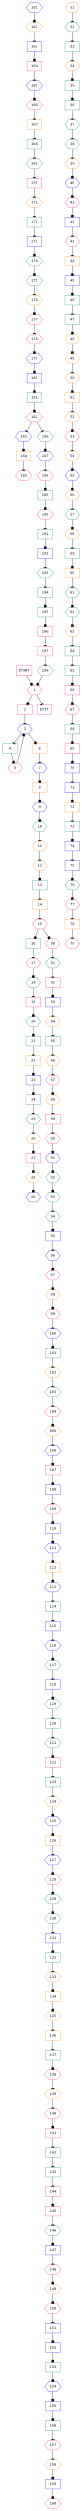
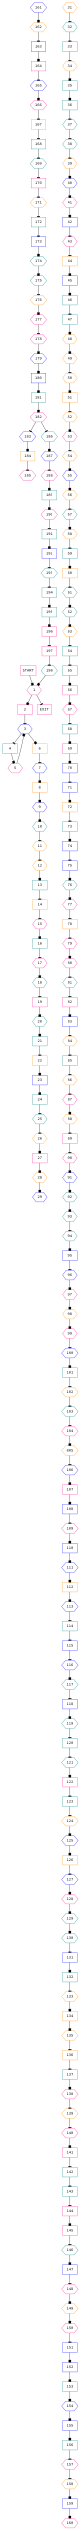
  digraph {
    fontname="Source Code Pro"
    node [color=teal fontname="Source Code Pro" shape=hexagon]
    edge [arrowhead=box fontname="Source Code Pro"]
    n1 [color=deeppink label=START shape=box]
    1 [color=deeppink]
    2 [color=deeppink shape=box]
    n4 [color=deeppink label=EXIT shape=box]
    3 [color=blue]
    4 [shape=box]
    6 [color=darkorange shape=box]
    5 [color=deeppink]
    7 [color=blue]
    8 [color=darkorange shape=box]
    9 [color=blue]
    10
    11 [color=darkorange]
    12 [color=darkorange]
    13 [shape=box]
    14 [color=darkorange shape=box]
    15 [color=deeppink]
    16 [shape=box]
    17 [color=deeppink]
    18
    19 [color=deeppink shape=box]
    20
    21 [shape=box]
    22 [color=darkorange shape=box]
    23 [color=blue shape=box]
    24 [shape=box]
    25
    26 [color=darkorange]
    27 [color=deeppink shape=box]
    28 [color=darkorange]
    29 [color=blue]
    31 [color=darkorange]
    32
    33 [shape=box]
    34 [color=darkorange]
    35 [shape=box]
    36 [shape=box]
    37
    38
    39 [color=darkorange]
    40 [color=blue]
    41 [color=deeppink]
    42 [color=blue shape=box]
    43 [color=deeppink]
    44 [color=darkorange shape=box]
    45 [color=blue shape=box]
    46 [shape=box]
    47 [shape=box]
    48 [color=darkorange]
    49 [color=darkorange]
    50 [color=darkorange]
    51 [color=darkorange shape=box]
    52 [color=darkorange]
    53 [color=deeppink]
    54 [color=darkorange]
    55 [color=blue]
    56 [color=darkorange]
    57
    58 [color=darkorange]
    59 [shape=box]
    60 [color=darkorange shape=box]
    61
    62
    63 [color=darkorange]
    64 [shape=box]
    65 [shape=box]
    66 [color=deeppink shape=box]
    67 [color=deeppink]
    68 [shape=box]
    69 [color=deeppink shape=box]
    70 [color=blue shape=box]
    71 [color=blue shape=box]
    72 [color=darkorange shape=box]
    73 [shape=box]
    74 [color=blue shape=box]
    75 [color=blue shape=box]
    76
    77 [color=deeppink]
    78 [color=darkorange shape=box]
    79 [color=deeppink]
    80 [color=deeppink]
    81
    82 [color=deeppink shape=box]
    83 [color=blue shape=box]
    84 [color=darkorange]
    85 [shape=box]
    86 [color=darkorange]
    87 [color=deeppink]
    88 [color=darkorange]
    89 [color=deeppink shape=box]
    90 [color=deeppink]
    91 [color=blue]
    92
    93
    94
    95 [color=blue shape=box]
    96 [color=blue]
    97 [color=deeppink]
    98 [color=darkorange]
    99 [color=deeppink]
    100 [color=blue]
    101 [shape=box]
    102 [color=darkorange]
    103
    104 [color=deeppink]
    n106 [color=darkorange label=805]
    106 [color=blue]
    107 [color=deeppink shape=box]
    108 [color=blue shape=box]
    109 [color=deeppink]
    110 [color=blue shape=box]
    111 [color=blue]
    112 [color=darkorange shape=box]
    113 [color=blue]
    114 [shape=box]
    115 [color=blue shape=box]
    116 [color=blue]
    117
    118 [color=blue shape=box]
    119
    120 [shape=box]
    121
    122 [color=deeppink shape=box]
    123 [shape=box]
    124 [color=darkorange]
    125 [color=blue]
    126 [color=darkorange shape=box]
    127 [color=blue]
    128 [color=deeppink]
    129
    130
    131 [color=blue shape=box]
    132 [shape=box]
    133 [color=darkorange]
    134 [color=darkorange shape=box]
    135 [color=darkorange]
    136 [color=darkorange shape=box]
    137 [shape=box]
    138 [color=deeppink]
    139 [color=darkorange]
    140 [color=deeppink]
    141 [color=deeppink shape=box]
    142 [shape=box]
    143 [shape=box]
    144 [color=deeppink shape=box]
    145 [color=deeppink shape=box]
    146
    147 [color=blue shape=box]
    148 [color=deeppink]
    149 [color=darkorange]
    150 [color=deeppink]
    151 [color=blue shape=box]
    152 [color=blue shape=box]
    153 [shape=box]
    154 [color=blue]
    155 [color=blue shape=box]
    156 [shape=box]
    157 [color=deeppink]
    158 [color=darkorange]
    159 [color=blue shape=box]
    160 [color=deeppink]
    161 [color=blue]
    162 [color=darkorange]
    163 [color=blue shape=box]
    164 [color=deeppink shape=box]
    165 [color=blue]
    166 [color=deeppink]
    167 [color=darkorange shape=box]
    168 [shape=box]
    169
    170 [color=deeppink shape=box]
    171 [color=darkorange]
    172 [shape=box]
    173 [color=blue shape=box]
    174
    175
    176 [color=darkorange]
    177 [color=deeppink]
    178 [color=deeppink]
    179 [color=blue]
    180 [color=blue shape=box]
    181 [shape=box]
    182 [color=deeppink]
    183 [color=blue]
    186
    184 [color=darkorange shape=box]
    185 [color=deeppink]
    187 [color=blue]
    188 [color=deeppink]
    189 [shape=box]
    190 [color=deeppink]
    191 [shape=box]
    192 [color=blue shape=box]
    193
    194 [shape=box]
    195 [shape=box]
    196 [color=deeppink shape=box]
    197 [color=deeppink shape=box]
    198
    n1 -> 1
    1 -> 2
    1 -> n4 [arrowhead=tee]
    2 -> 3 [arrowhead=tee]
    3 -> 4 [arrowhead=tee]
    3 -> 6
    4 -> 5
    6 -> 7 [arrowhead=tee]
    5 -> 3
    7 -> 8
    8 -> 9
    9 -> 10
    10 -> 11 [arrowhead=tee]
    11 -> 12 [arrowhead=tee]
    12 -> 13
    13 -> 14 [arrowhead=tee]
    14 -> 15 [arrowhead=tee]
    15 -> 16
    16 -> 17 [arrowhead=tee]
    17 -> 18
    18 -> 19 [arrowhead=tee]
    19 -> 20
    20 -> 21
    21 -> 22 [arrowhead=tee]
    22 -> 23
    23 -> 24
    24 -> 25 [arrowhead=tee]
    25 -> 26 [arrowhead=tee]
    26 -> 27
    27 -> 28
    28 -> 29
    31 -> 32 [arrowhead=tee]
    32 -> 33 [arrowhead=tee]
    33 -> 34 [arrowhead=tee]
    34 -> 35
    35 -> 36
    36 -> 37 [arrowhead=tee]
    37 -> 38 [arrowhead=tee]
    38 -> 39 [arrowhead=tee]
    39 -> 40
    40 -> 41
    41 -> 42
    42 -> 43 [arrowhead=tee]
    43 -> 44 [arrowhead=tee]
    44 -> 45
    45 -> 46
    46 -> 47 [arrowhead=tee]
    47 -> 48
    48 -> 49
    49 -> 50 [arrowhead=tee]
    50 -> 51
    51 -> 52 [arrowhead=tee]
    52 -> 53
    53 -> 54 [arrowhead=tee]
    54 -> 55
    55 -> 56
    56 -> 57 [arrowhead=tee]
    57 -> 58
    58 -> 59 [arrowhead=tee]
    59 -> 60
    60 -> 61 [arrowhead=tee]
    61 -> 62
    62 -> 63
    63 -> 64 [arrowhead=tee]
    64 -> 65 [arrowhead=tee]
    65 -> 66
    66 -> 67
    67 -> 68 [arrowhead=tee]
    68 -> 69
    69 -> 70
    70 -> 71 [arrowhead=tee]
    71 -> 72
    72 -> 73 [arrowhead=tee]
    73 -> 74
    74 -> 75 [arrowhead=tee]
    75 -> 76
    76 -> 77
    77 -> 78 [arrowhead=tee]
    78 -> 79 [arrowhead=tee]
-   15 -> 80
+   79 -> 80
    80 -> 81 [arrowhead=tee]
    81 -> 82 [arrowhead=tee]
    82 -> 83
    83 -> 84 [arrowhead=tee]
    84 -> 85 [arrowhead=tee]
    85 -> 86 [arrowhead=tee]
    86 -> 87 [arrowhead=tee]
    87 -> 88
    88 -> 89 [arrowhead=tee]
    89 -> 90 [arrowhead=tee]
    90 -> 91
    91 -> 92
    92 -> 93
    93 -> 94 [arrowhead=tee]
    94 -> 95
    95 -> 96 [arrowhead=tee]
    96 -> 97
    97 -> 98
    98 -> 99
    99 -> 100 [arrowhead=tee]
    100 -> 101
    101 -> 102 [arrowhead=tee]
    102 -> 103 [arrowhead=tee]
    103 -> 104 [arrowhead=tee]
    104 -> n106
    n106 -> 106 [arrowhead=tee]
    106 -> 107
    107 -> 108
    108 -> 109 [arrowhead=tee]
    109 -> 110
    110 -> 111
    111 -> 112
    112 -> 113
    113 -> 114 [arrowhead=tee]
    114 -> 115 [arrowhead=tee]
    115 -> 116 [arrowhead=tee]
    116 -> 117
    117 -> 118 [arrowhead=tee]
    118 -> 119
    119 -> 120 [arrowhead=tee]
    120 -> 121 [arrowhead=tee]
    121 -> 122
    122 -> 123 [arrowhead=tee]
    123 -> 124 [arrowhead=tee]
    124 -> 125
    125 -> 126
    126 -> 127 [arrowhead=tee]
    127 -> 128
    128 -> 129
    129 -> 130
    130 -> 131 [arrowhead=tee]
    131 -> 132
    132 -> 133 [arrowhead=tee]
    133 -> 134
    134 -> 135
    135 -> 136 [arrowhead=tee]
    136 -> 137 [arrowhead=tee]
    137 -> 138
    138 -> 139 [arrowhead=tee]
    139 -> 140 [arrowhead=tee]
    140 -> 141
    141 -> 142 [arrowhead=tee]
    142 -> 143 [arrowhead=tee]
    143 -> 144 [arrowhead=tee]
    144 -> 145
    145 -> 146 [arrowhead=tee]
    146 -> 147
    147 -> 148 [arrowhead=tee]
    148 -> 149
    149 -> 150
    150 -> 151 [arrowhead=tee]
    151 -> 152
    152 -> 153
    153 -> 154
    154 -> 155
    155 -> 156
    156 -> 157 [arrowhead=tee]
    157 -> 158 [arrowhead=tee]
    158 -> 159
    159 -> 160
    161 -> 162
    162 -> 163 [arrowhead=tee]
    163 -> 164
    164 -> 165 [arrowhead=tee]
    165 -> 166
    166 -> 167 [arrowhead=tee]
    167 -> 168 [arrowhead=tee]
    168 -> 169 [arrowhead=tee]
    169 -> 170 [arrowhead=tee]
    170 -> 171 [arrowhead=tee]
    171 -> 172 [arrowhead=tee]
    172 -> 173 [arrowhead=tee]
    173 -> 174
    174 -> 175
    175 -> 176 [arrowhead=tee]
    176 -> 177
    177 -> 178 [arrowhead=tee]
    178 -> 179
    179 -> 180
    180 -> 181
    181 -> 182
    182 -> 183 [arrowhead=tee]
    182 -> 186 [arrowhead=tee]
    183 -> 184
    186 -> 187
    184 -> 185 [arrowhead=tee]
    187 -> 188 [arrowhead=tee]
    188 -> 189
    189 -> 190
    190 -> 191 [arrowhead=tee]
    191 -> 192
    192 -> 193 [arrowhead=tee]
    193 -> 194 [arrowhead=tee]
    194 -> 195
    195 -> 196
    196 -> 197 [arrowhead=tee]
    197 -> 198 [arrowhead=tee]
    198 -> 1
  }
